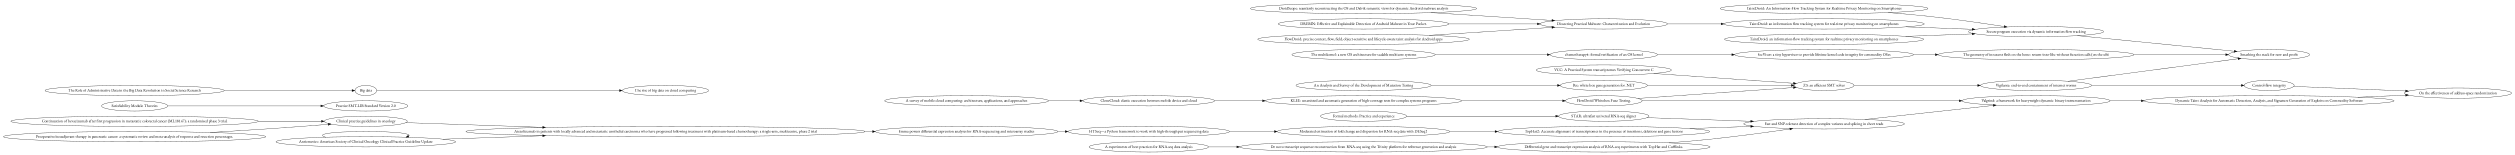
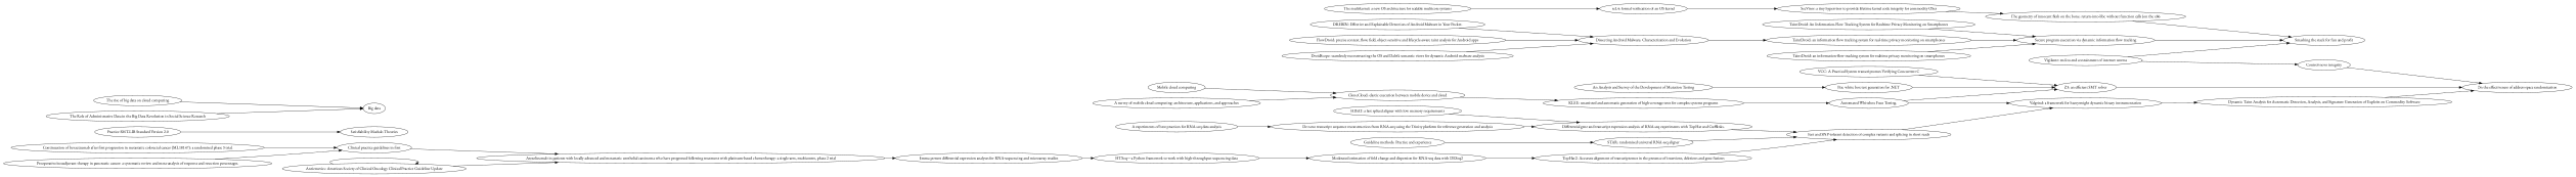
  digraph {
    fontname="EB Garamond"
    rankdir=LR
    node [fontname="EB Garamond"]
    edge [fontname="EB Garamond"]
    "DroidScope: seamlessly reconstructing the OS and Dalvik semantic views for dynamic Android malware analysis"
-   "Dissecting Android Malware: Characterization and Evolution" [label="Dissecting Practical Malware: Characterization and Evolution"]
+   "Dissecting Android Malware: Characterization and Evolution"
    "TaintDroid: an information flow tracking system for real-time privacy monitoring on smartphones"
    "Secure program execution via dynamic information flow tracking"
    "DREBIN: Effective and Explainable Detection of Android Malware in Your Pocket."
    "FlowDroid: precise context, flow, field, object-sensitive and lifecycle-aware taint analysis for Android apps"
    "HTSeq—a Python framework to work with high-throughput sequencing data"
    "Moderated estimation of fold change and dispersion for RNA-seq data with DESeq2"
    "TopHat2: Accurate alignment of transcriptomes in the presence of insertions, deletions and gene fusions"
    "Fast and SNP-tolerant detection of complex variants and splicing in short reads"
+   "Mobile cloud computing"
    "CloneCloud: elastic execution between mobile device and cloud"
    "KLEE: unassisted and automatic generation of high-coverage tests for complex systems programs"
-   "Automated Whitebox Fuzz Testing." [label="FlowDroid Whitebox Fuzz Testing."]
+   "Automated Whitebox Fuzz Testing."
    "A survey of mobile cloud computing: architecture, applications, and approaches"
    "Continuation of bevacizumab after first progression in metastatic colorectal cancer (ML18147): a randomised phase 3 trial."
-   "Clinical practice guidelines in oncology"
+   "Clinical practice guidelines in oncology" [label="Clinical practice guidelines in first"]
    "Atezolizumab in patients with locally advanced and metastatic urothelial carcinoma who have progressed following treatment with platinum-based chemotherapy: a single-arm, multicentre, phase 2 trial"
    "limma powers differential expression analyses for RNA-sequencing and microarray studies"
    "Preoperative/neoadjuvant therapy in pancreatic cancer: a systematic review and meta-analysis of response and resection percentages."
    "Antiemetics: American Society of Clinical Oncology Clinical Practice Guideline Update"
-   "Control-flow integrity"
+   "Control-flow integrity" [label="Control-novo integrity"]
    "On the effectiveness of address-space randomization"
    "Dynamic Taint Analysis for Automatic Detection, Analysis, and Signature Generation of Exploits on Commodity Software"
-   "Smashing the stack for fun and profit" [label="Smashing the stack for new and profit"]
+   "Smashing the stack for fun and profit"
    "The geometry of innocent flesh on the bone: return-into-libc without function calls (on the x86"
    "SecVisor: a tiny hypervisor to provide lifetime kernel code integrity for commodity OSes"
    "TaintDroid: an information-flow tracking system for realtime privacy monitoring on smartphones"
    "TaintDroid: An Information-Flow Tracking System for Realtime Privacy Monitoring on Smartphones"
-   "seL4: formal verification of an OS kernel" [label="chemotherapy4: formal verification of an OS kernel"]
+   "seL4: formal verification of an OS kernel"
    "Valgrind: a framework for heavyweight dynamic binary instrumentation"
    "Vigilante: end-to-end containment of internet worms"
    "The multikernel: a new OS architecture for scalable multicore systems"
    "Z3: an efficient SMT solver"
+   "HISAT: a fast spliced aligner with low memory requirements"
    "Differential gene and transcript expression analysis of RNA-seq experiments with TopHat and Cufflinks."
    "De novo transcript sequence reconstruction from RNA-seq using the Trinity platform for reference generation and analysis"
-   "STAR: ultrafast universal RNA-seq aligner"
+   "STAR: ultrafast universal RNA-seq aligner" [label="STAR: randomised universal RNA-seq aligner"]
    n39 [label="VCC: A Practical System transcriptomes Verifying Concurrent C"]
-   "Pex: white box test generation for .NET" [label="Pex: white box gene generation for .NET"]
+   "Pex: white box test generation for .NET"
    "An Analysis and Survey of the Development of Mutation Testing"
-   "Formal methods: Practice and experience"
+   "Formal methods: Practice and experience" [label="Guideline methods: Practice and experience"]
    n43 [label="Practice SMT-LIB Standard Version 2.0"]
    "Satisfiability Modulo Theories"
    n45 [label="A experiments of best practices for RNA-seq data analysis"]
    "Big data"
    "The rise of big data on cloud computing"
    "The Role of Administrative Data in the Big Data Revolution in Social Science Research"
    "DroidScope: seamlessly reconstructing the OS and Dalvik semantic views for dynamic Android malware analysis" -> "Dissecting Android Malware: Characterization and Evolution"
    "Dissecting Android Malware: Characterization and Evolution" -> "TaintDroid: an information flow tracking system for real-time privacy monitoring on smartphones"
    "TaintDroid: an information flow tracking system for real-time privacy monitoring on smartphones" -> "Secure program execution via dynamic information flow tracking"
    "Secure program execution via dynamic information flow tracking" -> "Smashing the stack for fun and profit"
    "DREBIN: Effective and Explainable Detection of Android Malware in Your Pocket." -> "Dissecting Android Malware: Characterization and Evolution"
    "FlowDroid: precise context, flow, field, object-sensitive and lifecycle-aware taint analysis for Android apps" -> "Dissecting Android Malware: Characterization and Evolution"
    "HTSeq—a Python framework to work with high-throughput sequencing data" -> "Moderated estimation of fold change and dispersion for RNA-seq data with DESeq2"
    "Moderated estimation of fold change and dispersion for RNA-seq data with DESeq2" -> "TopHat2: Accurate alignment of transcriptomes in the presence of insertions, deletions and gene fusions"
    "TopHat2: Accurate alignment of transcriptomes in the presence of insertions, deletions and gene fusions" -> "Fast and SNP-tolerant detection of complex variants and splicing in short reads"
    "Fast and SNP-tolerant detection of complex variants and splicing in short reads" -> "Valgrind: a framework for heavyweight dynamic binary instrumentation"
+   "Mobile cloud computing" -> "CloneCloud: elastic execution between mobile device and cloud"
    "CloneCloud: elastic execution between mobile device and cloud" -> "KLEE: unassisted and automatic generation of high-coverage tests for complex systems programs"
    "KLEE: unassisted and automatic generation of high-coverage tests for complex systems programs" -> "Automated Whitebox Fuzz Testing."
    "Automated Whitebox Fuzz Testing." -> "Valgrind: a framework for heavyweight dynamic binary instrumentation"
    "Automated Whitebox Fuzz Testing." -> "Z3: an efficient SMT solver"
    "A survey of mobile cloud computing: architecture, applications, and approaches" -> "CloneCloud: elastic execution between mobile device and cloud"
    "Continuation of bevacizumab after first progression in metastatic colorectal cancer (ML18147): a randomised phase 3 trial." -> "Clinical practice guidelines in oncology"
    "Clinical practice guidelines in oncology" -> "Atezolizumab in patients with locally advanced and metastatic urothelial carcinoma who have progressed following treatment with platinum-based chemotherapy: a single-arm, multicentre, phase 2 trial"
    "Atezolizumab in patients with locally advanced and metastatic urothelial carcinoma who have progressed following treatment with platinum-based chemotherapy: a single-arm, multicentre, phase 2 trial" -> "limma powers differential expression analyses for RNA-sequencing and microarray studies"
    "limma powers differential expression analyses for RNA-sequencing and microarray studies" -> "HTSeq—a Python framework to work with high-throughput sequencing data"
    "Preoperative/neoadjuvant therapy in pancreatic cancer: a systematic review and meta-analysis of response and resection percentages." -> "Clinical practice guidelines in oncology"
    "Antiemetics: American Society of Clinical Oncology Clinical Practice Guideline Update" -> "Atezolizumab in patients with locally advanced and metastatic urothelial carcinoma who have progressed following treatment with platinum-based chemotherapy: a single-arm, multicentre, phase 2 trial"
    "Antiemetics: American Society of Clinical Oncology Clinical Practice Guideline Update" -> "Antiemetics: American Society of Clinical Oncology Clinical Practice Guideline Update"
    "Control-flow integrity" -> "On the effectiveness of address-space randomization"
    "Dynamic Taint Analysis for Automatic Detection, Analysis, and Signature Generation of Exploits on Commodity Software" -> "On the effectiveness of address-space randomization"
    "The geometry of innocent flesh on the bone: return-into-libc without function calls (on the x86" -> "Smashing the stack for fun and profit"
    "SecVisor: a tiny hypervisor to provide lifetime kernel code integrity for commodity OSes" -> "The geometry of innocent flesh on the bone: return-into-libc without function calls (on the x86"
    "TaintDroid: an information-flow tracking system for realtime privacy monitoring on smartphones" -> "Secure program execution via dynamic information flow tracking"
    "TaintDroid: An Information-Flow Tracking System for Realtime Privacy Monitoring on Smartphones" -> "Secure program execution via dynamic information flow tracking"
    "seL4: formal verification of an OS kernel" -> "SecVisor: a tiny hypervisor to provide lifetime kernel code integrity for commodity OSes"
    "Valgrind: a framework for heavyweight dynamic binary instrumentation" -> "Dynamic Taint Analysis for Automatic Detection, Analysis, and Signature Generation of Exploits on Commodity Software"
    "Vigilante: end-to-end containment of internet worms" -> "Control-flow integrity"
    "Vigilante: end-to-end containment of internet worms" -> "Smashing the stack for fun and profit"
    "The multikernel: a new OS architecture for scalable multicore systems" -> "seL4: formal verification of an OS kernel"
-   "Z3: an efficient SMT solver" -> "Vigilante: end-to-end containment of internet worms"
+   "Z3: an efficient SMT solver" -> "On the effectiveness of address-space randomization"
+   "HISAT: a fast spliced aligner with low memory requirements" -> "Differential gene and transcript expression analysis of RNA-seq experiments with TopHat and Cufflinks."
    "Differential gene and transcript expression analysis of RNA-seq experiments with TopHat and Cufflinks." -> "Fast and SNP-tolerant detection of complex variants and splicing in short reads"
    "De novo transcript sequence reconstruction from RNA-seq using the Trinity platform for reference generation and analysis" -> "Differential gene and transcript expression analysis of RNA-seq experiments with TopHat and Cufflinks."
    "STAR: ultrafast universal RNA-seq aligner" -> "Fast and SNP-tolerant detection of complex variants and splicing in short reads"
    n39 -> "Z3: an efficient SMT solver"
    "Pex: white box test generation for .NET" -> "Z3: an efficient SMT solver"
    "An Analysis and Survey of the Development of Mutation Testing" -> "Pex: white box test generation for .NET"
    "Formal methods: Practice and experience" -> "STAR: ultrafast universal RNA-seq aligner"
-   "Satisfiability Modulo Theories" -> n43
+   n43 -> "Satisfiability Modulo Theories"
    n45 -> "De novo transcript sequence reconstruction from RNA-seq using the Trinity platform for reference generation and analysis"
-   "Big data" -> "The rise of big data on cloud computing"
+   "The rise of big data on cloud computing" -> "Big data"
    "The Role of Administrative Data in the Big Data Revolution in Social Science Research" -> "Big data"
  }
